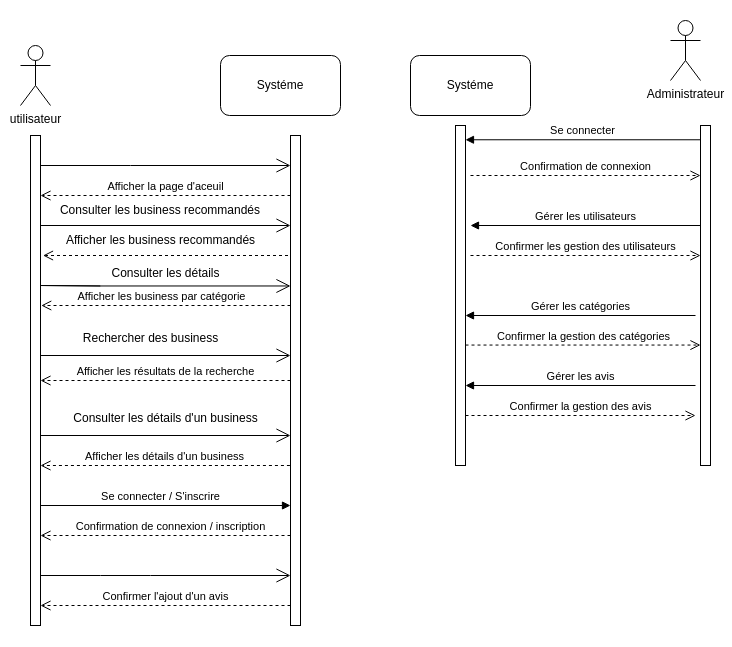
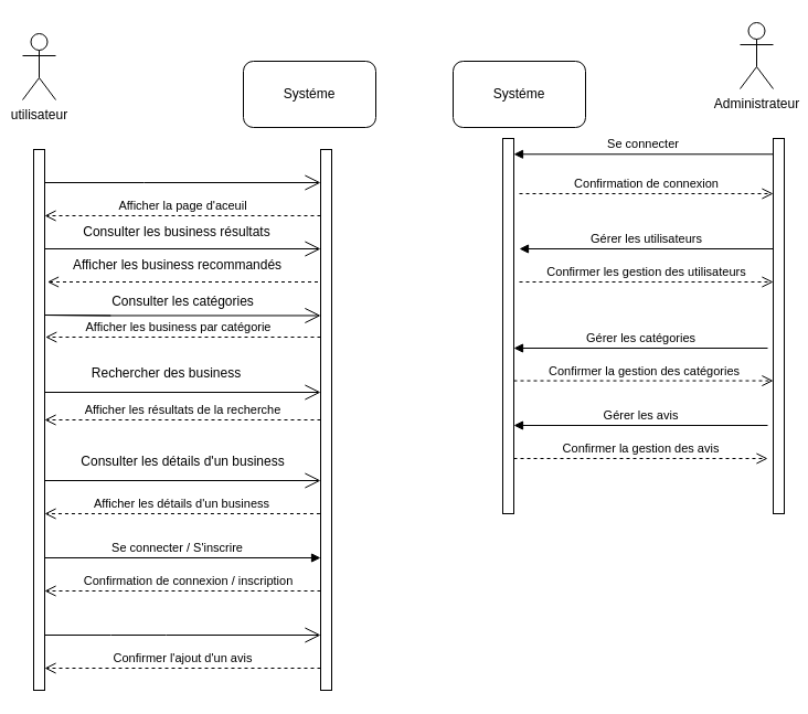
  <mxCell id="0" />
  <mxCell id="1" parent="0" />
  <mxCell id="2" value="" style="html=1;points=[[0,0,0,0,5],[0,1,0,0,-5],[1,0,0,0,5],[1,1,0,0,-5]];perimeter=orthogonalPerimeter;outlineConnect=0;targetShapes=umlLifeline;portConstraint=eastwest;newEdgeStyle={&quot;curved&quot;:0,&quot;rounded&quot;:0};" parent="1" vertex="1"><mxGeometry x="455" y="125" width="10" height="340" as="geometry" /></mxCell>
  <mxCell id="3" value="" style="html=1;points=[[0,0,0,0,5],[0,1,0,0,-5],[1,0,0,0,5],[1,1,0,0,-5]];perimeter=orthogonalPerimeter;outlineConnect=0;targetShapes=umlLifeline;portConstraint=eastwest;newEdgeStyle={&quot;curved&quot;:0,&quot;rounded&quot;:0};" parent="1" vertex="1"><mxGeometry x="700" y="125" width="10" height="340" as="geometry" /></mxCell>
  <mxCell id="4" value="" style="ellipse;whiteSpace=wrap;html=1;align=center;aspect=fixed;fillColor=none;strokeColor=none;resizable=0;perimeter=centerPerimeter;rotatable=0;allowArrows=0;points=[];outlineConnect=1;" parent="1" vertex="1"><mxGeometry x="340" y="285" width="10" height="10" as="geometry" /></mxCell>
- <mxCell id="5" value="utilisateur" style="shape=umlActor;verticalLabelPosition=bottom;verticalAlign=top;html=1;" parent="1" vertex="1"><mxGeometry x="20" y="45" width="30" height="60" as="geometry" /></mxCell>
+ <mxCell id="5" value="utilisateur" style="shape=umlActor;verticalLabelPosition=bottom;verticalAlign=top;html=1;" parent="1" vertex="1"><mxGeometry x="20" y="30" width="30" height="60" as="geometry" /></mxCell>
  <mxCell id="6" value="" style="html=1;points=[[0,0,0,0,5],[0,1,0,0,-5],[1,0,0,0,5],[1,1,0,0,-5]];perimeter=orthogonalPerimeter;outlineConnect=0;targetShapes=umlLifeline;portConstraint=eastwest;newEdgeStyle={&quot;curved&quot;:0,&quot;rounded&quot;:0};" parent="1" vertex="1"><mxGeometry x="30" y="135" width="10" height="490" as="geometry" /></mxCell>
  <mxCell id="7" value="Systéme" style="rounded=1;whiteSpace=wrap;html=1;" parent="1" vertex="1"><mxGeometry x="220" y="55" width="120" height="60" as="geometry" /></mxCell>
  <mxCell id="8" value="Se connecter / S'inscrire" style="html=1;verticalAlign=bottom;endArrow=block;curved=0;rounded=0;" parent="1" edge="1"><mxGeometry x="-0.04" width="80" relative="1" as="geometry"><mxPoint x="40" y="505" as="sourcePoint" /><mxPoint x="290" y="505" as="targetPoint" /><mxPoint as="offset" /></mxGeometry></mxCell>
  <mxCell id="9" value="Confirmation de connexion / inscription" style="html=1;verticalAlign=bottom;endArrow=open;dashed=1;endSize=8;curved=0;rounded=0;" parent="1" edge="1"><mxGeometry x="-0.04" relative="1" as="geometry"><mxPoint x="290" y="535" as="sourcePoint" /><mxPoint x="40" y="535" as="targetPoint" /><Array as="points"><mxPoint x="220" y="535" /></Array><mxPoint as="offset" /></mxGeometry></mxCell>
  <mxCell id="10" value="" style="endArrow=open;endFill=1;endSize=12;html=1;rounded=0;" parent="1" edge="1"><mxGeometry width="160" relative="1" as="geometry"><mxPoint x="40" y="165" as="sourcePoint" /><mxPoint x="290" y="165" as="targetPoint" /><Array as="points"><mxPoint x="130" y="165" /></Array></mxGeometry></mxCell>
  <mxCell id="11" value="&lt;div&gt;&lt;br&gt;&lt;/div&gt;" style="html=1;verticalAlign=bottom;endArrow=open;dashed=1;endSize=8;curved=0;rounded=0;" parent="1" edge="1"><mxGeometry relative="1" as="geometry"><mxPoint x="287.5" y="255" as="sourcePoint" /><mxPoint x="42.5" y="255" as="targetPoint" /></mxGeometry></mxCell>
  <mxCell id="12" value="&lt;div&gt;&lt;br style=&quot;font-size: 11px; background-color: rgb(255, 255, 255);&quot;&gt;&lt;/div&gt;" style="text;html=1;align=center;verticalAlign=middle;resizable=0;points=[];autosize=1;strokeColor=none;fillColor=none;" parent="1" vertex="1"><mxGeometry x="140" y="260" width="20" height="30" as="geometry" /></mxCell>
  <mxCell id="13" value="" style="endArrow=open;endFill=1;endSize=12;html=1;rounded=0;" parent="1" edge="1"><mxGeometry width="160" relative="1" as="geometry"><mxPoint x="40" y="355" as="sourcePoint" /><mxPoint x="290" y="355" as="targetPoint" /></mxGeometry></mxCell>
  <mxCell id="14" value="Afficher les résultats de la recherche" style="html=1;verticalAlign=bottom;endArrow=open;dashed=1;endSize=8;curved=0;rounded=0;" parent="1" edge="1"><mxGeometry relative="1" as="geometry"><mxPoint x="290" y="380" as="sourcePoint" /><mxPoint x="40" y="380" as="targetPoint" /></mxGeometry></mxCell>
  <mxCell id="15" value="Rechercher des business&lt;div&gt;&lt;br&gt;&lt;/div&gt;" style="text;html=1;align=center;verticalAlign=middle;resizable=0;points=[];autosize=1;strokeColor=none;fillColor=none;" parent="1" vertex="1"><mxGeometry x="70" y="325" width="160" height="40" as="geometry" /></mxCell>
  <mxCell id="16" value="" style="endArrow=open;endFill=1;endSize=12;html=1;rounded=0;" parent="1" edge="1"><mxGeometry width="160" relative="1" as="geometry"><mxPoint x="40" y="435" as="sourcePoint" /><mxPoint x="290" y="435" as="targetPoint" /></mxGeometry></mxCell>
  <mxCell id="17" value="Consulter les détails d'un business&lt;div&gt;&lt;br&gt;&lt;/div&gt;" style="text;html=1;align=center;verticalAlign=middle;resizable=0;points=[];autosize=1;strokeColor=none;fillColor=none;" parent="1" vertex="1"><mxGeometry x="60" y="405" width="210" height="40" as="geometry" /></mxCell>
  <mxCell id="18" value="Afficher les détails d'un business" style="html=1;verticalAlign=bottom;endArrow=open;dashed=1;endSize=8;curved=0;rounded=0;" parent="1" edge="1"><mxGeometry relative="1" as="geometry"><mxPoint x="289.43" y="465" as="sourcePoint" /><mxPoint x="40" y="465" as="targetPoint" /></mxGeometry></mxCell>
  <mxCell id="19" value="" style="endArrow=open;endFill=1;endSize=12;html=1;rounded=0;" parent="1" edge="1"><mxGeometry width="160" relative="1" as="geometry"><mxPoint x="40" y="575" as="sourcePoint" /><mxPoint x="290" y="575" as="targetPoint" /><Array as="points"><mxPoint x="100" y="575" /><mxPoint x="150" y="575" /></Array></mxGeometry></mxCell>
  <mxCell id="20" value="Confirmer l'ajout d'un avis" style="html=1;verticalAlign=bottom;endArrow=open;dashed=1;endSize=8;curved=0;rounded=0;" parent="1" edge="1"><mxGeometry relative="1" as="geometry"><mxPoint x="290" y="605" as="sourcePoint" /><mxPoint x="40" y="605" as="targetPoint" /></mxGeometry></mxCell>
  <mxCell id="21" value="" style="endArrow=open;endFill=1;endSize=12;html=1;rounded=0;" parent="1" edge="1"><mxGeometry width="160" relative="1" as="geometry"><mxPoint x="100" y="285.47" as="sourcePoint" /><mxPoint x="290" y="285.47" as="targetPoint" /><Array as="points"><mxPoint x="40" y="285" /><mxPoint x="100" y="285.47" /></Array></mxGeometry></mxCell>
  <mxCell id="22" value="Afficher les business par catégorie" style="html=1;verticalAlign=bottom;endArrow=open;dashed=1;endSize=8;curved=0;rounded=0;" parent="1" edge="1"><mxGeometry x="0.037" relative="1" as="geometry"><mxPoint x="290" y="305" as="sourcePoint" /><mxPoint x="40.73" y="305" as="targetPoint" /><mxPoint as="offset" /></mxGeometry></mxCell>
  <mxCell id="23" value="Se connecter" style="html=1;verticalAlign=bottom;endArrow=block;curved=0;rounded=0;exitX=0;exitY=0.042;exitDx=0;exitDy=0;exitPerimeter=0;" parent="1" source="3" target="2" edge="1"><mxGeometry relative="1" as="geometry"><mxPoint x="440" y="155" as="sourcePoint" /><mxPoint x="370" y="155" as="targetPoint" /></mxGeometry></mxCell>
  <mxCell id="24" value="Confirmation de connexion" style="html=1;verticalAlign=bottom;endArrow=open;dashed=1;endSize=8;curved=0;rounded=0;" parent="1" edge="1"><mxGeometry relative="1" as="geometry"><mxPoint x="700" y="175" as="targetPoint" /><mxPoint x="470" y="175" as="sourcePoint" /></mxGeometry></mxCell>
  <mxCell id="25" value="Gérer les avis" style="html=1;verticalAlign=bottom;endArrow=block;curved=0;rounded=0;" parent="1" edge="1"><mxGeometry relative="1" as="geometry"><mxPoint x="695" y="385" as="sourcePoint" /><mxPoint x="465" y="385" as="targetPoint" /></mxGeometry></mxCell>
  <mxCell id="26" value="Gérer les catégories" style="html=1;verticalAlign=bottom;endArrow=block;curved=0;rounded=0;" parent="1" edge="1"><mxGeometry relative="1" as="geometry"><mxPoint x="695" y="315" as="sourcePoint" /><mxPoint x="465" y="315" as="targetPoint" /></mxGeometry></mxCell>
  <mxCell id="27" value="Gérer les utilisateurs" style="html=1;verticalAlign=bottom;endArrow=block;curved=0;rounded=0;" parent="1" edge="1"><mxGeometry relative="1" as="geometry"><mxPoint x="700" y="225" as="sourcePoint" /><mxPoint x="470" y="225" as="targetPoint" /></mxGeometry></mxCell>
  <mxCell id="28" value="Confirmer la gestion des avis" style="html=1;verticalAlign=bottom;endArrow=open;dashed=1;endSize=8;curved=0;rounded=0;" parent="1" edge="1"><mxGeometry relative="1" as="geometry"><mxPoint x="695" y="415" as="targetPoint" /><mxPoint x="465" y="415" as="sourcePoint" /></mxGeometry></mxCell>
  <mxCell id="29" value="Confirmer la gestion des catégories" style="html=1;verticalAlign=bottom;endArrow=open;dashed=1;endSize=8;curved=0;rounded=0;exitX=1;exitY=1;exitDx=0;exitDy=-5;" parent="1" edge="1" target="3"><mxGeometry relative="1" as="geometry"><mxPoint x="690" y="344.55" as="targetPoint" /><mxPoint x="465" y="344.55" as="sourcePoint" /></mxGeometry></mxCell>
  <mxCell id="30" value="Confirmer les gestion des utilisateurs" style="html=1;verticalAlign=bottom;endArrow=open;dashed=1;endSize=8;curved=0;rounded=0;" parent="1" edge="1"><mxGeometry relative="1" as="geometry"><mxPoint x="700" y="255" as="targetPoint" /><mxPoint x="470" y="255" as="sourcePoint" /></mxGeometry></mxCell>
  <mxCell id="31" value="" style="html=1;points=[[0,0,0,0,5],[0,1,0,0,-5],[1,0,0,0,5],[1,1,0,0,-5]];perimeter=orthogonalPerimeter;outlineConnect=0;targetShapes=umlLifeline;portConstraint=eastwest;newEdgeStyle={&quot;curved&quot;:0,&quot;rounded&quot;:0};" vertex="1" parent="1"><mxGeometry x="290" y="135" width="10" height="490" as="geometry" /></mxCell>
  <mxCell id="32" value="Systéme" style="rounded=1;whiteSpace=wrap;html=1;" vertex="1" parent="1"><mxGeometry x="410" y="55" width="120" height="60" as="geometry" /></mxCell>
  <mxCell id="33" value="" style="endArrow=open;endFill=1;endSize=12;html=1;rounded=0;" edge="1" parent="1"><mxGeometry width="160" relative="1" as="geometry"><mxPoint x="40" y="225" as="sourcePoint" /><mxPoint x="290" y="225" as="targetPoint" /></mxGeometry></mxCell>
  <mxCell id="34" value="Afficher la page d'aceuil" style="html=1;verticalAlign=bottom;endArrow=open;dashed=1;endSize=8;curved=0;rounded=0;" edge="1" parent="1"><mxGeometry relative="1" as="geometry"><mxPoint x="290" y="195" as="sourcePoint" /><mxPoint x="40" y="195" as="targetPoint" /></mxGeometry></mxCell>
- <mxCell id="35" value="Consulter les détails&lt;div&gt;&lt;br&gt;&lt;/div&gt;" style="text;html=1;align=center;verticalAlign=middle;resizable=0;points=[];autosize=1;strokeColor=none;fillColor=none;" parent="1" vertex="1"><mxGeometry x="90" y="260" width="150" height="40" as="geometry" /></mxCell>
+ <mxCell id="35" value="Consulter les catégories&lt;div&gt;&lt;br&gt;&lt;/div&gt;" style="text;html=1;align=center;verticalAlign=middle;resizable=0;points=[];autosize=1;strokeColor=none;fillColor=none;" parent="1" vertex="1"><mxGeometry x="90" y="260" width="150" height="40" as="geometry" /></mxCell>
  <mxCell id="36" value="&lt;span style=&quot;text-wrap-mode: wrap;&quot;&gt;Administrateur&lt;/span&gt;" style="shape=umlActor;verticalLabelPosition=bottom;verticalAlign=top;html=1;" vertex="1" parent="1"><mxGeometry x="670" y="20" width="30" height="60" as="geometry" /></mxCell>
  <mxCell id="37" value="Afficher les business recommandés" style="text;html=1;align=center;verticalAlign=middle;whiteSpace=wrap;rounded=0;" vertex="1" parent="1"><mxGeometry x="57.5" y="225" width="205" height="30" as="geometry" /></mxCell>
- <mxCell id="38" value="Consulter les business recommandés" style="text;html=1;align=center;verticalAlign=middle;whiteSpace=wrap;rounded=0;" vertex="1" parent="1"><mxGeometry x="50" y="195" width="220" height="30" as="geometry" /></mxCell>
+ <mxCell id="38" value="Consulter les business résultats" style="text;html=1;align=center;verticalAlign=middle;whiteSpace=wrap;rounded=0;" vertex="1" parent="1"><mxGeometry x="50" y="195" width="220" height="30" as="geometry" /></mxCell>
